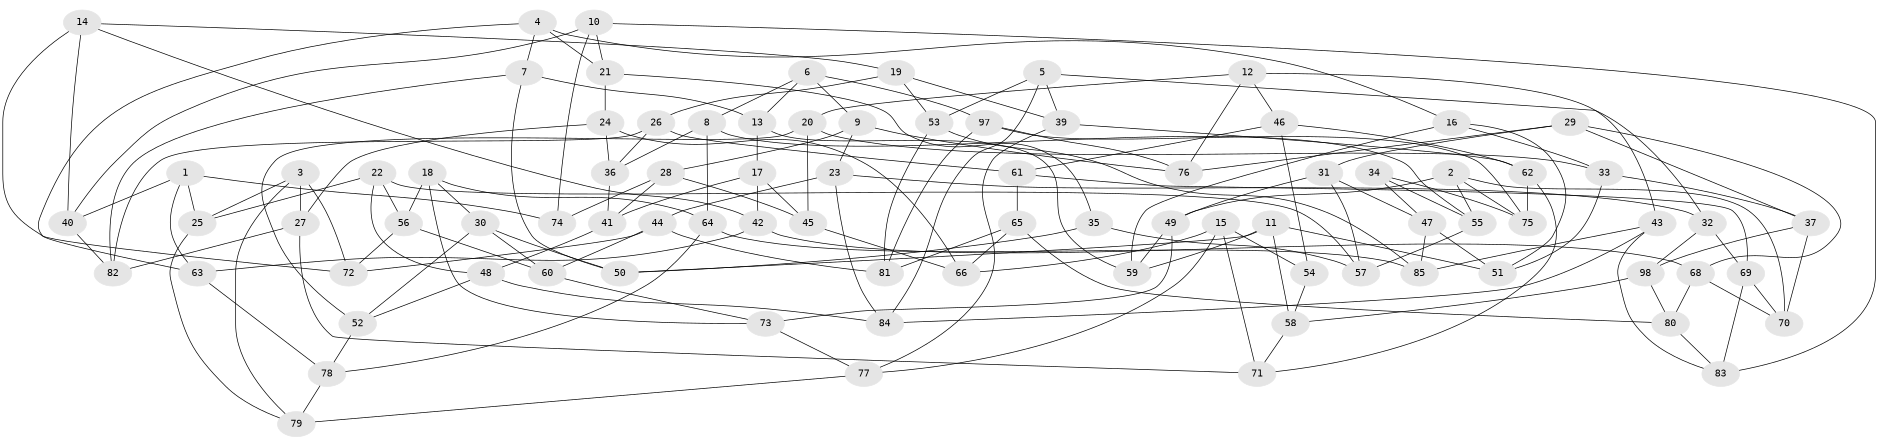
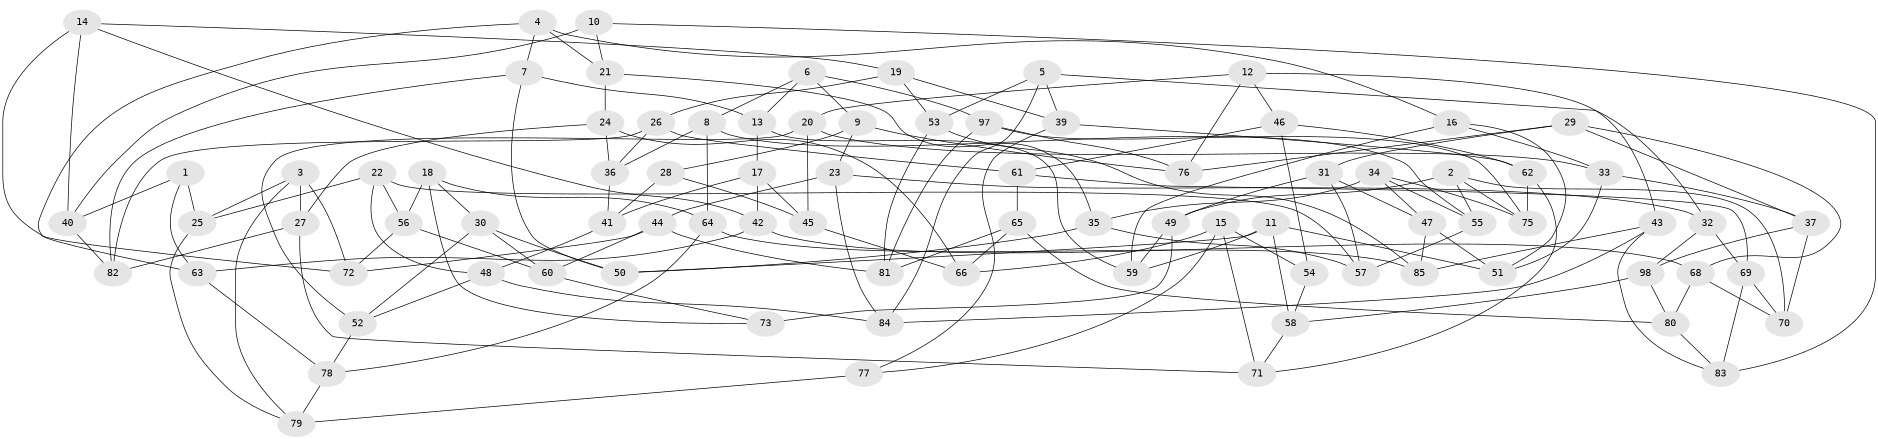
  graph {
    fontname="DejaVu Sans Mono"
    node [color=gray90 fontname="DejaVu Sans Mono" style=filled]
    edge [fontname="DejaVu Sans Mono"]
    1
    25
    40
    63
-   74
    79
    82
    78
    2
    49
    55
    70
    75
    59
    73
    57
    3
    27
    72
    71
    4
    7
    16
    21
    13
    50
    51
    33
    24
    35
    5
    32
    39
    53
    84
    n36 [label=98]
    69
    77
    62
    85
    81
    6
    8
    9
    n45 [label=97]
    36
    64
    23
    28
    76
    17
    41
    44
    45
    10
    83
    11
    58
    12
    20
    43
    46
    52
    54
    61
    42
    14
    19
    26
    68
    15
    66
    37
    48
    18
    30
    56
    60
    22
    65
    29
    31
    47
    80
    34
    1 -- 25
    1 -- 40
    1 -- 63
-   1 -- 74
    25 -- 79
    40 -- 82
    63 -- 78
    78 -- 79
    2 -- 49
    2 -- 55
    2 -- 70
    2 -- 75
    49 -- 59
    49 -- 73
    55 -- 57
-   73 -- 77
    3 -- 25
    3 -- 79
    3 -- 27
    3 -- 72
    27 -- 82
    27 -- 71
    4 -- 63
    4 -- 7
    4 -- 16
    4 -- 21
    7 -- 82
    7 -- 13
    7 -- 50
    16 -- 59
    16 -- 51
    16 -- 33
    21 -- 24
    21 -- 35
    13 -- 59
    13 -- 17
    33 -- 51
    33 -- 37
    24 -- 27
    24 -- 36
    24 -- 66
    35 -- 57
    35 -- 50
    5 -- 32
    5 -- 39
    5 -- 53
    5 -- 84
    32 -- n36
    32 -- 69
    39 -- 77
    39 -- 62
    53 -- 85
    53 -- 81
    n36 -- 58
    n36 -- 80
    69 -- 70
    69 -- 83
    77 -- 79
    62 -- 75
    62 -- 71
    6 -- 13
    6 -- 8
    6 -- 9
    6 -- n45
    8 -- 55
    8 -- 36
    8 -- 64
    9 -- 23
    9 -- 28
    9 -- 76
    n45 -- 75
    n45 -- 81
    n45 -- 76
    36 -- 41
    64 -- 78
    64 -- 85
    23 -- 32
    23 -- 84
    23 -- 44
-   28 -- 74
    28 -- 41
    28 -- 45
    17 -- 41
    17 -- 45
    17 -- 42
    41 -- 48
    44 -- 72
    44 -- 81
    44 -- 60
    45 -- 66
    10 -- 40
-   10 -- 74
    10 -- 21
    10 -- 83
    11 -- 59
    11 -- 50
    11 -- 51
    11 -- 58
    58 -- 71
    12 -- 76
    12 -- 20
    12 -- 43
    12 -- 46
    20 -- 33
    20 -- 45
    20 -- 52
    43 -- 84
    43 -- 85
    43 -- 83
    46 -- 62
    46 -- 54
    46 -- 61
    52 -- 78
    54 -- 58
    61 -- 69
    61 -- 65
    42 -- 63
    42 -- 68
    14 -- 40
    14 -- 72
    14 -- 42
    14 -- 19
    19 -- 39
    19 -- 53
    19 -- 26
    26 -- 82
    26 -- 36
    26 -- 61
    68 -- 70
    68 -- 80
    15 -- 71
    15 -- 77
    15 -- 54
    15 -- 66
    37 -- 70
    37 -- n36
    48 -- 84
    48 -- 52
    18 -- 73
    18 -- 64
    18 -- 30
    18 -- 56
    30 -- 50
    30 -- 52
    30 -- 60
    56 -- 72
    56 -- 60
    60 -- 73
    22 -- 25
    22 -- 57
    22 -- 48
    22 -- 56
    65 -- 81
    65 -- 66
    65 -- 80
    29 -- 76
    29 -- 68
    29 -- 37
    29 -- 31
    31 -- 49
    31 -- 57
    31 -- 47
    47 -- 51
    47 -- 85
    80 -- 83
    34 -- 55
    34 -- 75
+   34 -- 35
    34 -- 47
  }
